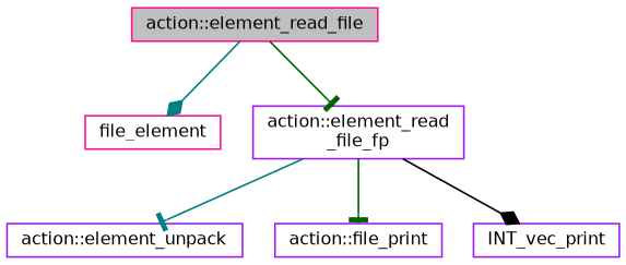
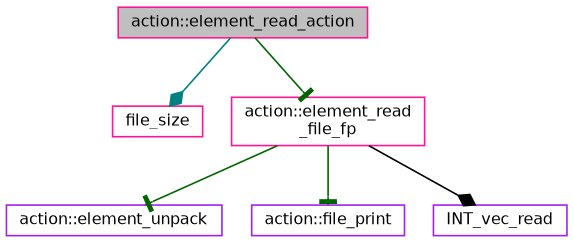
  digraph {
    rankdir=TB
    node [color=deeppink fillcolor=white fontname=Helvetica fontsize=10 shape=record style=filled]
    edge [arrowhead=tee color=teal fontname=Helvetica fontsize=10 labelfontname=Helvetica labelfontsize=10 style=solid]
-   n1 [fillcolor=grey75 fontcolor=black height=0.2 label="action::element_read_file" width=0.4]
-   n2 [height=0.2 label=file_element width=0.4]
-   n3 [color=purple height=0.2 label="action::element_read\l_file_fp" width=0.4]
+   n1 [fillcolor=grey75 fontcolor=black height=0.2 label="action::element_read_action" width=0.4]
+   n2 [height=0.2 label=file_size width=0.4]
+   n3 [height=0.2 label="action::element_read\l_file_fp" width=0.4]
    n4 [color=purple height=0.2 label="action::element_unpack" width=0.4]
    n5 [color=purple height=0.2 label="action::file_print" width=0.4]
-   n6 [color=purple height=0.2 label=INT_vec_print width=0.4]
+   n6 [color=purple height=0.2 label=INT_vec_read width=0.4]
    n1 -> n2 [arrowhead=diamond]
    n1 -> n3 [color=darkgreen]
-   n3 -> n4
+   n3 -> n4 [color=darkgreen]
    n3 -> n5 [color=darkgreen]
    n3 -> n6 [arrowhead=diamond color=black]
  }
